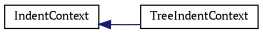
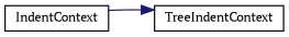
  digraph {
    rankdir=LR
    fontname="PT Serif"
    node [color=black fillcolor=white fontname="PT Serif" fontsize=10 shape=record style=filled]
    n1 [height=0.2 label=IndentContext width=0.4]
    n2 [height=0.2 label=TreeIndentContext width=0.4]
-   n1 -> n2 [color=midnightblue dir=back fontname="PT Serif" fontsize=10 labelfontname=Helvetica labelfontsize=10 style=solid]
+   n2 -> n1 [color=midnightblue dir=back fontname="PT Serif" fontsize=10 labelfontname=Helvetica labelfontsize=10 style=solid]
  }
